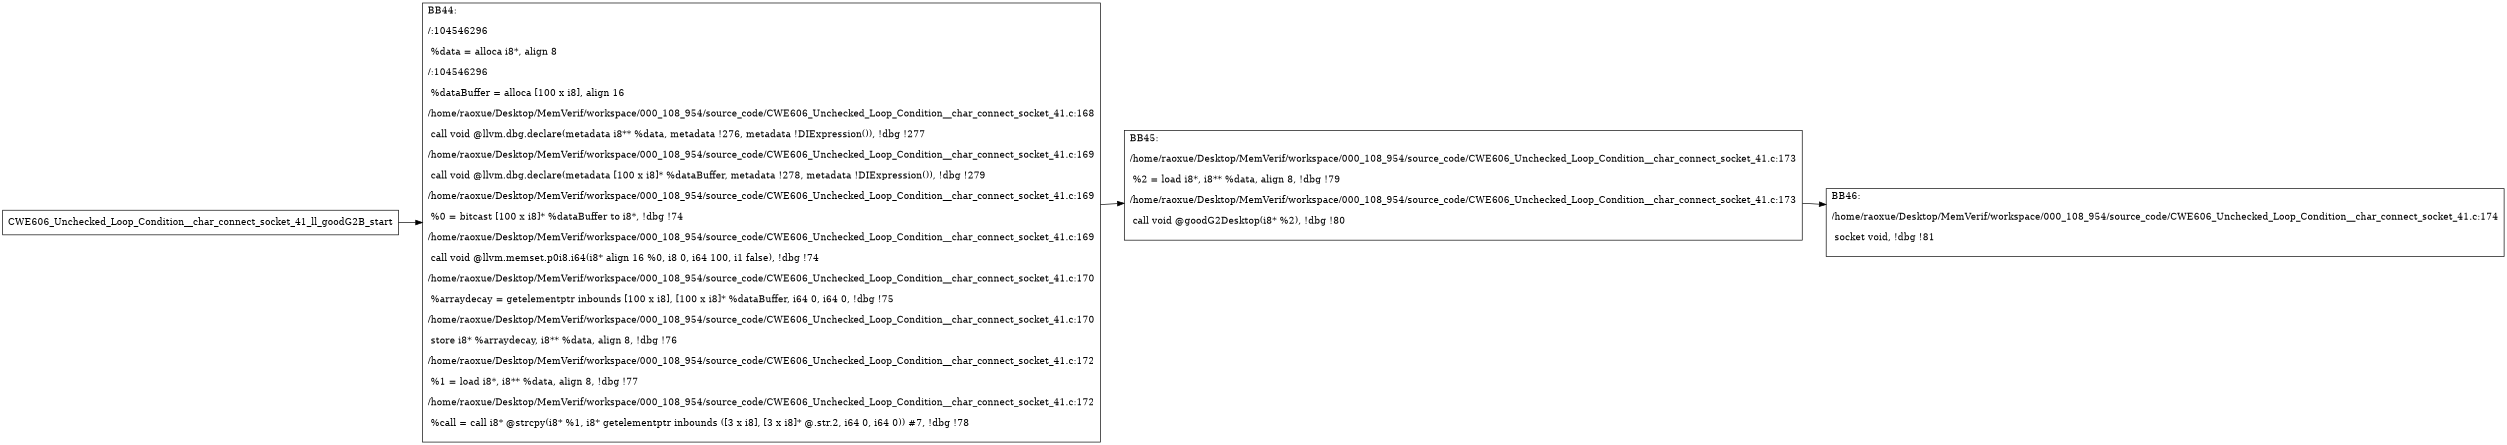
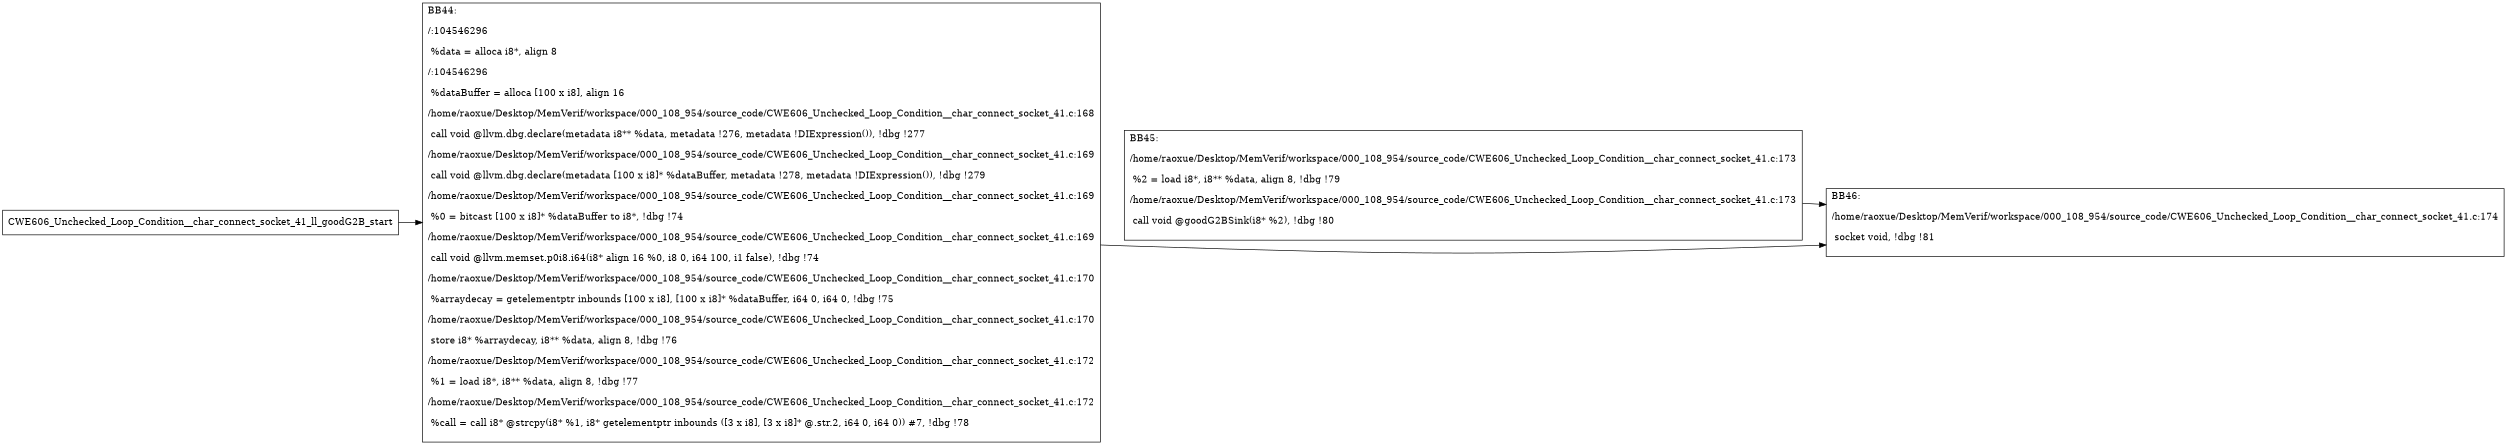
  digraph {
    rankdir=LR
    node [shape=record]
    n1 [label="{CWE606_Unchecked_Loop_Condition__char_connect_socket_41_ll_goodG2B_start}"]
    n2 [label="{BB44:\l\l/:104546296\l\n  %data = alloca i8*, align 8\l\n/:104546296\l\n  %dataBuffer = alloca [100 x i8], align 16\l\n/home/raoxue/Desktop/MemVerif/workspace/000_108_954/source_code/CWE606_Unchecked_Loop_Condition__char_connect_socket_41.c:168\l\n  call void @llvm.dbg.declare(metadata i8** %data, metadata !276, metadata !DIExpression()), !dbg !277\l\n/home/raoxue/Desktop/MemVerif/workspace/000_108_954/source_code/CWE606_Unchecked_Loop_Condition__char_connect_socket_41.c:169\l\n  call void @llvm.dbg.declare(metadata [100 x i8]* %dataBuffer, metadata !278, metadata !DIExpression()), !dbg !279\l\n/home/raoxue/Desktop/MemVerif/workspace/000_108_954/source_code/CWE606_Unchecked_Loop_Condition__char_connect_socket_41.c:169\l\n  %0 = bitcast [100 x i8]* %dataBuffer to i8*, !dbg !74\l\n/home/raoxue/Desktop/MemVerif/workspace/000_108_954/source_code/CWE606_Unchecked_Loop_Condition__char_connect_socket_41.c:169\l\n  call void @llvm.memset.p0i8.i64(i8* align 16 %0, i8 0, i64 100, i1 false), !dbg !74\l\n/home/raoxue/Desktop/MemVerif/workspace/000_108_954/source_code/CWE606_Unchecked_Loop_Condition__char_connect_socket_41.c:170\l\n  %arraydecay = getelementptr inbounds [100 x i8], [100 x i8]* %dataBuffer, i64 0, i64 0, !dbg !75\l\n/home/raoxue/Desktop/MemVerif/workspace/000_108_954/source_code/CWE606_Unchecked_Loop_Condition__char_connect_socket_41.c:170\l\n  store i8* %arraydecay, i8** %data, align 8, !dbg !76\l\n/home/raoxue/Desktop/MemVerif/workspace/000_108_954/source_code/CWE606_Unchecked_Loop_Condition__char_connect_socket_41.c:172\l\n  %1 = load i8*, i8** %data, align 8, !dbg !77\l\n/home/raoxue/Desktop/MemVerif/workspace/000_108_954/source_code/CWE606_Unchecked_Loop_Condition__char_connect_socket_41.c:172\l\n  %call = call i8* @strcpy(i8* %1, i8* getelementptr inbounds ([3 x i8], [3 x i8]* @.str.2, i64 0, i64 0)) #7, !dbg !78\l\n}"]
-   n3 [label="{BB45:\l\l/home/raoxue/Desktop/MemVerif/workspace/000_108_954/source_code/CWE606_Unchecked_Loop_Condition__char_connect_socket_41.c:173\l\n  %2 = load i8*, i8** %data, align 8, !dbg !79\l\n/home/raoxue/Desktop/MemVerif/workspace/000_108_954/source_code/CWE606_Unchecked_Loop_Condition__char_connect_socket_41.c:173\l\n  call void @goodG2Desktop(i8* %2), !dbg !80\l\n}"]
+   n3 [label="{BB45:\l\l/home/raoxue/Desktop/MemVerif/workspace/000_108_954/source_code/CWE606_Unchecked_Loop_Condition__char_connect_socket_41.c:173\l\n  %2 = load i8*, i8** %data, align 8, !dbg !79\l\n/home/raoxue/Desktop/MemVerif/workspace/000_108_954/source_code/CWE606_Unchecked_Loop_Condition__char_connect_socket_41.c:173\l\n  call void @goodG2BSink(i8* %2), !dbg !80\l\n}"]
    n4 [label="{BB46:\l\l/home/raoxue/Desktop/MemVerif/workspace/000_108_954/source_code/CWE606_Unchecked_Loop_Condition__char_connect_socket_41.c:174\l\n  socket void, !dbg !81\l\n}"]
    n1 -> n2
-   n2 -> n3
+   n2 -> n4
    n3 -> n4
  }
